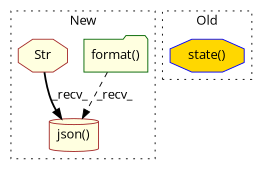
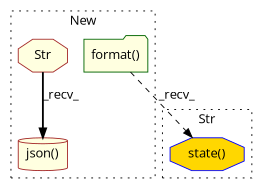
  digraph {
    fontname="Open Sans"
    node [a=75 color=brown fillcolor=lightyellow fontname="Open Sans" shape=octagon style=filled]
    edge [fontname="Open Sans"]
    n1 [color=darkgreen l="32,1" label="format()" s="21690,21740" shape=folder]
    n2 [a=66 l=24 label=Str s=21690]
    n3 [l=8 label="json()" s=21760 shape=cylinder]
    n4 [color=blue fillcolor=gold l=14 label="state()" s=23701]
    subgraph cluster_1 {
      label=New
      style=dotted
      n1
      n2
      n3
    }
    subgraph cluster_2 {
-     label=Old
+     label=Str
      style=dotted
      n4
    }
-   n1 -> n3 [label=_recv_ style=dashed]
+   n1 -> n4 [label=_recv_ style=dashed]
    n2 -> n3 [label=_recv_ style=bold]
  }
